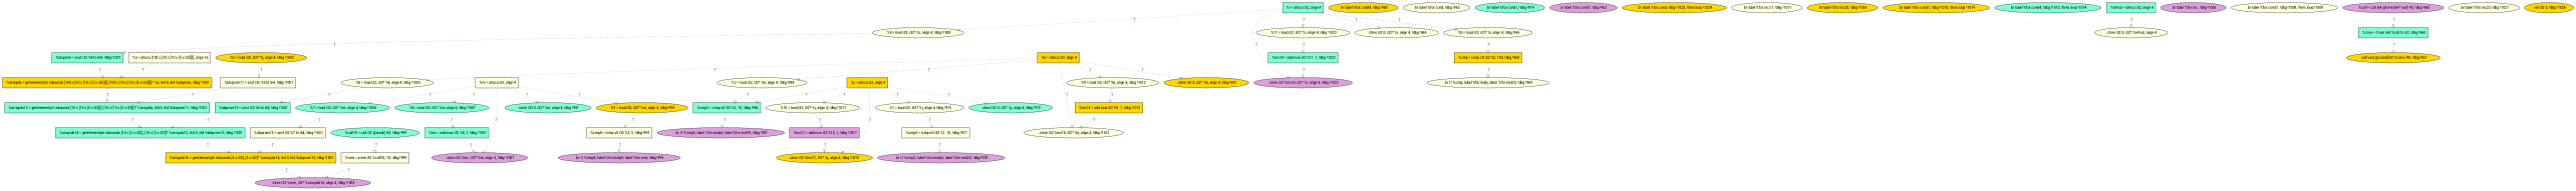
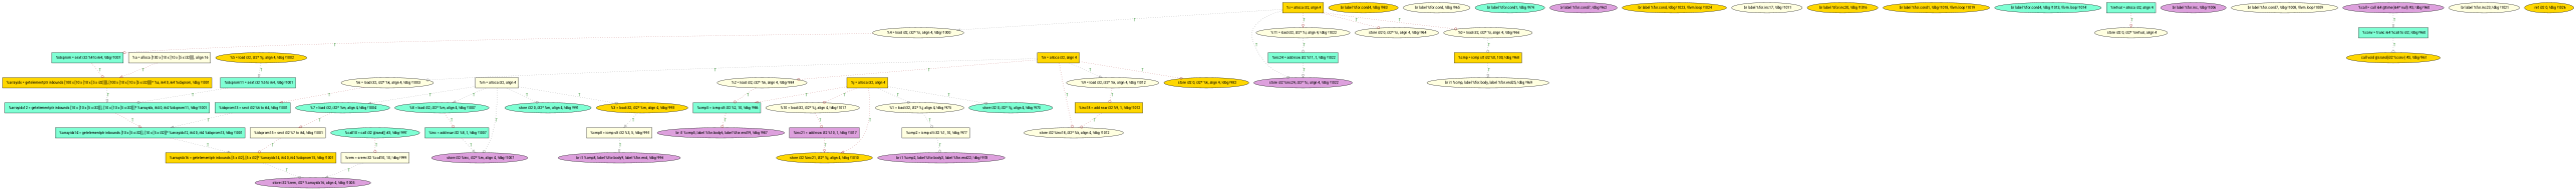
  digraph {
    fontname="Roboto Condensed"
    node [fillcolor=lightyellow fontname="Roboto Condensed" shape=ellipse style=filled]
    edge [arrowhead=odot color=gray40 fontcolor=forestgreen fontname="Roboto Condensed" style=dotted]
    n1 [fillcolor=gold label="  %arrayidx = getelementptr inbounds [100 x [10 x [10 x [5 x i32]]]], [100 x [10 x [10 x [5 x i32]]]]* %a, i64 0, i64 %idxprom, !dbg !1001" shape=rectangle]
    n2 [fillcolor=aquamarine label="  %arrayidx12 = getelementptr inbounds [10 x [10 x [5 x i32]]], [10 x [10 x [5 x i32]]]* %arrayidx, i64 0, i64 %idxprom11, !dbg !1001" shape=rectangle]
    n3 [fillcolor=aquamarine label="  %arrayidx14 = getelementptr inbounds [10 x [5 x i32]], [10 x [5 x i32]]* %arrayidx12, i64 0, i64 %idxprom13, !dbg !1001" shape=rectangle]
    n4 [fillcolor=gold label="  %arrayidx16 = getelementptr inbounds [5 x i32], [5 x i32]* %arrayidx14, i64 0, i64 %idxprom15, !dbg !1001" shape=rectangle]
    n5 [fillcolor=plum label="  store i32 %rem, i32* %arrayidx16, align 4, !dbg !1005"]
    n6 [fillcolor=aquamarine label="  %idxprom = sext i32 %4 to i64, !dbg !1001" shape=rectangle]
    n7 [label="  %rem = srem i32 %call10, 10, !dbg !999" shape=rectangle]
    n8 [fillcolor=plum label="  br i1 %cmp8, label %for.body9, label %for.end, !dbg !996"]
    n9 [fillcolor=gold label="  br label %for.cond4, !dbg !983"]
    n10 [fillcolor=aquamarine label="  %inc = add nsw i32 %8, 1, !dbg !1007" shape=rectangle]
    n11 [fillcolor=plum label="  store i32 %inc, i32* %m, align 4, !dbg !1007"]
    n12 [label="  br label %for.cond, !dbg !965"]
    n13 [fillcolor=plum label="  br i1 %cmp5, label %for.body6, label %for.end19, !dbg !987"]
    n14 [fillcolor=aquamarine label="  br label %for.cond1, !dbg !974"]
    n15 [label="  %2 = load i32, i32* %k, align 4, !dbg !984"]
    n16 [fillcolor=aquamarine label="  %cmp5 = icmp slt i32 %2, 10, !dbg !986" shape=rectangle]
    n17 [fillcolor=aquamarine label="  store i32 0, i32* %m, align 4, !dbg !991"]
    n18 [fillcolor=gold label="store i32 %inc21, i32* %j, align 4, !dbg !1010"]
    n19 [label="  %1 = load i32, i32* %j, align 4, !dbg !975"]
    n20 [label="  %cmp2 = icmp slt i32 %1, 10, !dbg !977" shape=rectangle]
    n21 [fillcolor=plum label="  br i1 %cmp2, label %for.body3, label %for.end22, !dbg !978"]
    n22 [fillcolor=gold label="  %k = alloca i32, align 4" shape=rectangle]
    n23 [label="  %6 = load i32, i32* %k, align 4, !dbg !1003"]
    n24 [label="  %9 = load i32, i32* %k, align 4, !dbg !1012"]
    n25 [label="  store i32 %inc18, i32* %k, align 4, !dbg !1012"]
    n26 [fillcolor=gold label="  store i32 0, i32* %k, align 4, !dbg !982"]
    n27 [fillcolor=aquamarine label="  %idxprom13 = sext i32 %6 to i64, !dbg !1001" shape=rectangle]
    n28 [fillcolor=gold label="  %inc18 = add nsw i32 %9, 1, !dbg !1012" shape=rectangle]
    n29 [label="  %idxprom15 = sext i32 %7 to i64, !dbg !1001" shape=rectangle]
-   n30 [fillcolor=aquamarine label="  %i = alloca i32, align 4" shape=rectangle]
+   n30 [fillcolor=gold label="  %i = alloca i32, align 4" shape=rectangle]
    n31 [fillcolor=plum label="  store i32 %inc24, i32* %i, align 4, !dbg !1022"]
    n32 [label="  %11 = load i32, i32* %i, align 4, !dbg !1022"]
    n33 [label="  store i32 0, i32* %i, align 4, !dbg !964"]
    n34 [label="  %0 = load i32, i32* %i, align 4, !dbg !966"]
    n35 [label="  %4 = load i32, i32* %i, align 4, !dbg !1000"]
    n36 [fillcolor=aquamarine label="  %inc24 = add nsw i32 %11, 1, !dbg !1022" shape=rectangle]
    n37 [fillcolor=gold label="  %cmp = icmp slt i32 %0, 100, !dbg !968" shape=rectangle]
    n38 [fillcolor=plum label="br label %for.cond7, !dbg !962"]
    n39 [label="  %10 = load i32, i32* %j, align 4, !dbg !1017"]
    n40 [fillcolor=plum label="  %inc21 = add nsw i32 %10, 1, !dbg !1017" shape=rectangle]
    n41 [fillcolor=gold label="  br label %for.cond, !dbg !1023, !llvm.loop !1024"]
    n42 [label="  br label %for.inc17, !dbg !1011"]
    n43 [label="  %cmp8 = icmp slt i32 %3, 5, !dbg !995" shape=rectangle]
    n44 [label="  %m = alloca i32, align 4" shape=rectangle]
    n45 [fillcolor=aquamarine label="  %7 = load i32, i32* %m, align 4, !dbg !1004"]
    n46 [fillcolor=aquamarine label="  %8 = load i32, i32* %m, align 4, !dbg !1007"]
    n47 [fillcolor=gold label="  %3 = load i32, i32* %m, align 4, !dbg !993"]
    n48 [fillcolor=gold label="  br label %for.inc20, !dbg !1016"]
    n49 [fillcolor=gold label="  br label %for.cond1, !dbg !1018, !llvm.loop !1019"]
-   n50 [label="  %idxprom11 = sext i32 %5 to i64, !dbg !1001" shape=rectangle]
+   n50 [fillcolor=aquamarine label="  %idxprom11 = sext i32 %5 to i64, !dbg !1001" shape=rectangle]
    n51 [fillcolor=aquamarine label="  store i32 0, i32* %j, align 4, !dbg !973"]
    n52 [fillcolor=gold label="  %j = alloca i32, align 4" shape=rectangle]
    n53 [fillcolor=gold label="  %5 = load i32, i32* %j, align 4, !dbg !1002"]
    n54 [fillcolor=aquamarine label="  br label %for.cond4, !dbg !1013, !llvm.loop !1014"]
    n55 [label="  br i1 %cmp, label %for.body, label %for.end25, !dbg !969"]
    n56 [label="  store i32 0, i32* %retval, align 4"]
    n57 [fillcolor=plum label="  br label %for.inc, !dbg !1006"]
    n58 [label="  br label %for.cond7, !dbg !1008, !llvm.loop !1009"]
    n59 [fillcolor=plum label="  %call = call i64 @time(i64* null) #3, !dbg !960"]
    n60 [fillcolor=aquamarine label="  %conv = trunc i64 %call to i32, !dbg !960" shape=rectangle]
    n61 [fillcolor=gold label="  call void @srand(i32 %conv) #3, !dbg !961"]
    n62 [fillcolor=aquamarine label="  %retval = alloca i32, align 4" shape=rectangle]
    n63 [label="  br label %for.inc23, !dbg !1021"]
    n64 [fillcolor=aquamarine label="  %call10 = call i32 @rand() #3, !dbg !997"]
    n65 [fillcolor=gold label="  ret i32 0, !dbg !1026"]
    n66 [label="  %a = alloca [100 x [10 x [10 x [5 x i32]]]], align 16" shape=rectangle]
    n1 -> n2 [arrowhead=onormal label=T]
    n2 -> n3 [arrowhead=onormal color=brown label=T]
    n3 -> n4 [arrowhead=onormal label=T]
    n4 -> n5 [label=T]
    n6 -> n1 [color=brown label=T]
    n7 -> n5 [arrowhead=onormal label=T]
    n10 -> n11 [arrowhead=onormal label=T]
    n15 -> n16 [color=brown label=T]
    n16 -> n13 [color=brown label=T]
    n19 -> n20 [label=T]
    n20 -> n21 [label=T]
    n22 -> n15 [color=brown label=T]
    n22 -> n23 [label=T]
    n22 -> n24 [arrowhead=onormal label=T]
    n22 -> n25 [color=brown label=T]
    n22 -> n26 [color=brown label=T]
    n23 -> n27 [arrowhead=onormal color=brown label=T]
    n24 -> n28 [color=brown label=T]
    n27 -> n3 [arrowhead=onormal label=T]
    n28 -> n25 [color=brown label=T]
    n29 -> n4 [color=brown label=T]
    n30 -> n31 [label=T]
    n30 -> n32 [arrowhead=onormal color=brown label=T]
    n30 -> n33 [color=brown label=T]
    n30 -> n34 [color=brown label=T]
    n30 -> n35 [arrowhead=onormal label=T]
    n32 -> n36 [label=T]
    n34 -> n37 [label=T]
    n35 -> n6 [color=brown label=T]
    n36 -> n31 [arrowhead=onormal label=T]
    n37 -> n55 [arrowhead=onormal label=T]
    n39 -> n40 [color=brown label=T]
    n40 -> n18 [arrowhead=onormal color=brown label=T]
    n43 -> n8 [arrowhead=onormal label=T]
    n44 -> n11 [label=T]
    n44 -> n17 [label=T]
    n44 -> n45 [arrowhead=onormal label=T]
    n44 -> n46 [arrowhead=onormal label=T]
    n44 -> n47 [label=T]
    n45 -> n29 [arrowhead=onormal color=brown label=T]
    n46 -> n10 [color=brown label=T]
    n47 -> n43 [arrowhead=onormal label=T]
    n50 -> n2 [label=T]
    n52 -> n16 [arrowhead=onormal color=brown label=T]
    n52 -> n18 [arrowhead=onormal color=brown label=T]
    n52 -> n19 [label=T]
    n52 -> n39 [color=brown label=T]
    n52 -> n51 [label=T]
    n53 -> n50 [arrowhead=onormal label=T]
    n59 -> n60 [arrowhead=onormal label=T]
    n60 -> n61 [label=T]
    n62 -> n56 [arrowhead=onormal color=brown label=T]
    n64 -> n7 [color=brown label=T]
    n66 -> n1 [arrowhead=onormal color=brown label=T]
  }
